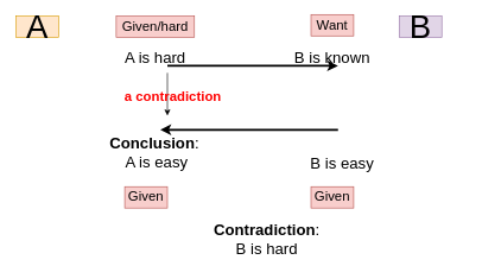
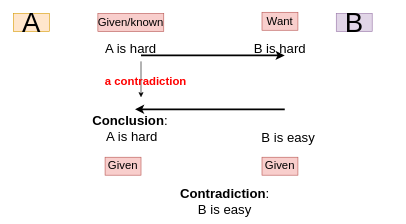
  <mxCell id="0" />
  <mxCell id="1" parent="0" />
  <mxCell id="2" value="&lt;font style=&quot;font-size: 46px;&quot;&gt;A&lt;/font&gt;" style="text;html=1;strokeColor=#d79b00;fillColor=#ffe6cc;align=center;verticalAlign=middle;whiteSpace=wrap;rounded=0;" vertex="1" parent="1"><mxGeometry x="21" y="22" width="60" height="30" as="geometry" /></mxCell>
  <mxCell id="3" value="" style="shape=image;html=1;verticalAlign=top;verticalLabelPosition=bottom;labelBackgroundColor=#ffffff;imageAspect=0;aspect=fixed;image=https://cdn4.iconfinder.com/data/icons/aiga-symbol-signs/612/aiga_information_bg-128.png" vertex="1" parent="1"><mxGeometry x="20.5" y="72" width="128" height="128" as="geometry" /></mxCell>
  <mxCell id="4" value="" style="shape=image;html=1;verticalAlign=top;verticalLabelPosition=bottom;labelBackgroundColor=#ffffff;imageAspect=0;aspect=fixed;image=https://cdn1.iconfinder.com/data/icons/ui-essential-17/32/UI_Essential_Outline_1_essential-app-ui-question-help-128.png" vertex="1" parent="1"><mxGeometry x="526" y="70" width="128" height="128" as="geometry" /></mxCell>
  <mxCell id="5" value="&lt;font style=&quot;font-size: 46px;&quot;&gt;B&lt;/font&gt;" style="text;html=1;strokeColor=#9673a6;fillColor=#e1d5e7;align=center;verticalAlign=middle;whiteSpace=wrap;rounded=0;" vertex="1" parent="1"><mxGeometry x="560" y="22" width="60" height="30" as="geometry" /></mxCell>
  <mxCell id="6" value="" style="endArrow=classic;html=1;rounded=0;strokeWidth=3;" edge="1" parent="1"><mxGeometry width="50" height="50" relative="1" as="geometry"><mxPoint x="234" y="92" as="sourcePoint" /><mxPoint x="474" y="92" as="targetPoint" /></mxGeometry></mxCell>
  <mxCell id="7" value="" style="endArrow=classic;html=1;rounded=0;strokeWidth=3;" edge="1" parent="1"><mxGeometry width="50" height="50" relative="1" as="geometry"><mxPoint x="474" y="182" as="sourcePoint" /><mxPoint x="224" y="182" as="targetPoint" /></mxGeometry></mxCell>
  <mxCell id="8" value="&lt;font style=&quot;font-size: 22px;&quot;&gt;&lt;br&gt;&amp;nbsp;A is hard&lt;/font&gt;" style="text;html=1;strokeColor=none;fillColor=none;align=center;verticalAlign=middle;whiteSpace=wrap;rounded=0;" vertex="1" parent="1"><mxGeometry x="134" y="52" width="160" height="30" as="geometry" /></mxCell>
- <mxCell id="9" value="&lt;font style=&quot;font-size: 22px;&quot;&gt;&lt;br&gt;B is known&lt;/font&gt;" style="text;html=1;strokeColor=none;fillColor=none;align=center;verticalAlign=middle;whiteSpace=wrap;rounded=0;" vertex="1" parent="1"><mxGeometry x="386" y="52" width="160" height="30" as="geometry" /></mxCell>
+ <mxCell id="9" value="&lt;font style=&quot;font-size: 22px;&quot;&gt;&lt;br&gt;B is hard&lt;/font&gt;" style="text;html=1;strokeColor=none;fillColor=none;align=center;verticalAlign=middle;whiteSpace=wrap;rounded=0;" vertex="1" parent="1"><mxGeometry x="386" y="52" width="160" height="30" as="geometry" /></mxCell>
  <mxCell id="10" value="&lt;font style=&quot;font-size: 22px;&quot;&gt;B is easy&lt;/font&gt;" style="text;html=1;strokeColor=none;fillColor=none;align=center;verticalAlign=middle;whiteSpace=wrap;rounded=0;" vertex="1" parent="1"><mxGeometry x="400" y="215" width="160" height="30" as="geometry" /></mxCell>
- <mxCell id="11" value="&lt;font style=&quot;font-size: 22px;&quot;&gt;&lt;b&gt;Conclusion&lt;/b&gt;:&lt;br&gt;&amp;nbsp;A is easy&lt;/font&gt;" style="text;html=1;strokeColor=none;fillColor=none;align=center;verticalAlign=middle;whiteSpace=wrap;rounded=0;" vertex="1" parent="1"><mxGeometry x="136" y="200" width="160" height="30" as="geometry" /></mxCell>
- <mxCell id="12" value="&lt;font style=&quot;font-size: 19px;&quot;&gt;Given/hard&lt;/font&gt;" style="text;html=1;strokeColor=#b85450;fillColor=#f8cecc;align=center;verticalAlign=middle;whiteSpace=wrap;rounded=0;" vertex="1" parent="1"><mxGeometry x="162" y="22" width="110" height="30" as="geometry" /></mxCell>
+ <mxCell id="11" value="&lt;font style=&quot;font-size: 22px;&quot;&gt;&lt;b&gt;Conclusion&lt;/b&gt;:&lt;br&gt;&amp;nbsp;A is hard&lt;/font&gt;" style="text;html=1;strokeColor=none;fillColor=none;align=center;verticalAlign=middle;whiteSpace=wrap;rounded=0;" vertex="1" parent="1"><mxGeometry x="136" y="200" width="160" height="30" as="geometry" /></mxCell>
+ <mxCell id="12" value="&lt;font style=&quot;font-size: 19px;&quot;&gt;Given/known&lt;/font&gt;" style="text;html=1;strokeColor=#b85450;fillColor=#f8cecc;align=center;verticalAlign=middle;whiteSpace=wrap;rounded=0;" vertex="1" parent="1"><mxGeometry x="162" y="22" width="110" height="30" as="geometry" /></mxCell>
  <mxCell id="13" value="&lt;font style=&quot;font-size: 19px;&quot;&gt;Want&lt;/font&gt;" style="text;html=1;strokeColor=#b85450;fillColor=#f8cecc;align=center;verticalAlign=middle;whiteSpace=wrap;rounded=0;" vertex="1" parent="1"><mxGeometry x="436" y="20" width="60" height="30" as="geometry" /></mxCell>
  <mxCell id="14" value="&lt;font style=&quot;font-size: 19px;&quot;&gt;Given&lt;/font&gt;" style="text;html=1;strokeColor=#b85450;fillColor=#f8cecc;align=center;verticalAlign=middle;whiteSpace=wrap;rounded=0;" vertex="1" parent="1"><mxGeometry x="174" y="262" width="60" height="30" as="geometry" /></mxCell>
  <mxCell id="15" value="&lt;font style=&quot;font-size: 19px;&quot;&gt;Given&lt;/font&gt;" style="text;html=1;strokeColor=#b85450;fillColor=#f8cecc;align=center;verticalAlign=middle;whiteSpace=wrap;rounded=0;" vertex="1" parent="1"><mxGeometry x="436" y="262" width="60" height="30" as="geometry" /></mxCell>
- <mxCell id="16" value="&lt;font style=&quot;font-size: 22px;&quot;&gt;&lt;b&gt;Contradiction&lt;/b&gt;: B is hard&lt;/font&gt;" style="text;html=1;strokeColor=none;fillColor=none;align=center;verticalAlign=middle;whiteSpace=wrap;rounded=0;" vertex="1" parent="1"><mxGeometry x="294" y="322" width="160" height="30" as="geometry" /></mxCell>
+ <mxCell id="16" value="&lt;font style=&quot;font-size: 22px;&quot;&gt;&lt;b&gt;Contradiction&lt;/b&gt;: B is easy&lt;/font&gt;" style="text;html=1;strokeColor=none;fillColor=none;align=center;verticalAlign=middle;whiteSpace=wrap;rounded=0;" vertex="1" parent="1"><mxGeometry x="294" y="322" width="160" height="30" as="geometry" /></mxCell>
  <mxCell id="17" value="" style="endArrow=classic;html=1;rounded=0;" edge="1" parent="1"><mxGeometry width="50" height="50" relative="1" as="geometry"><mxPoint x="234" y="102" as="sourcePoint" /><mxPoint x="234" y="162" as="targetPoint" /></mxGeometry></mxCell>
  <mxCell id="18" value="&lt;font color=&quot;#ff0000&quot; size=&quot;1&quot;&gt;&lt;b style=&quot;font-size: 19px;&quot;&gt;a contradiction&lt;/b&gt;&lt;/font&gt;" style="text;html=1;strokeColor=none;fillColor=none;align=center;verticalAlign=middle;whiteSpace=wrap;rounded=0;" vertex="1" parent="1"><mxGeometry x="162" y="121" width="160" height="30" as="geometry" /></mxCell>
